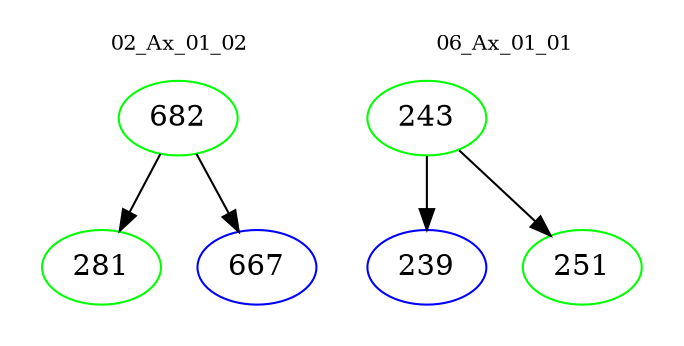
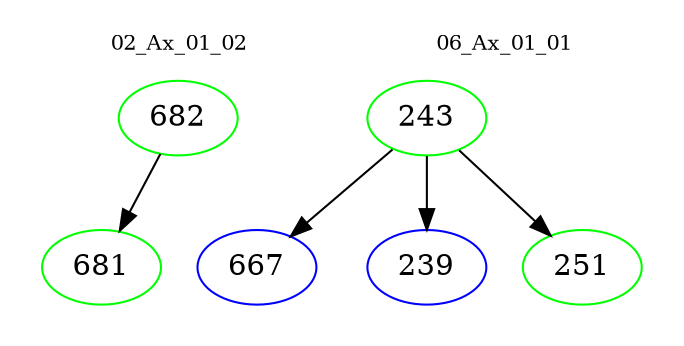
  digraph {
    node [color=green]
    edge [color=black]
    n1 [label=682]
    n2 [color=blue label=667]
-   n3 [label=281]
+   n3 [label=681]
    n4 [label=243]
    n5 [color=blue label=239]
    n6 [label=251]
    subgraph cluster_1 {
      color=white
      fontsize=10
      label="02_Ax_01_02"
      n1
      n2
      n3
    }
    subgraph cluster_2 {
      color=white
      fontsize=10
      label="06_Ax_01_01"
      n4
      n5
      n6
    }
-   n1 -> n2
+   n4 -> n2
    n1 -> n3
    n4 -> n5
    n4 -> n6
  }
